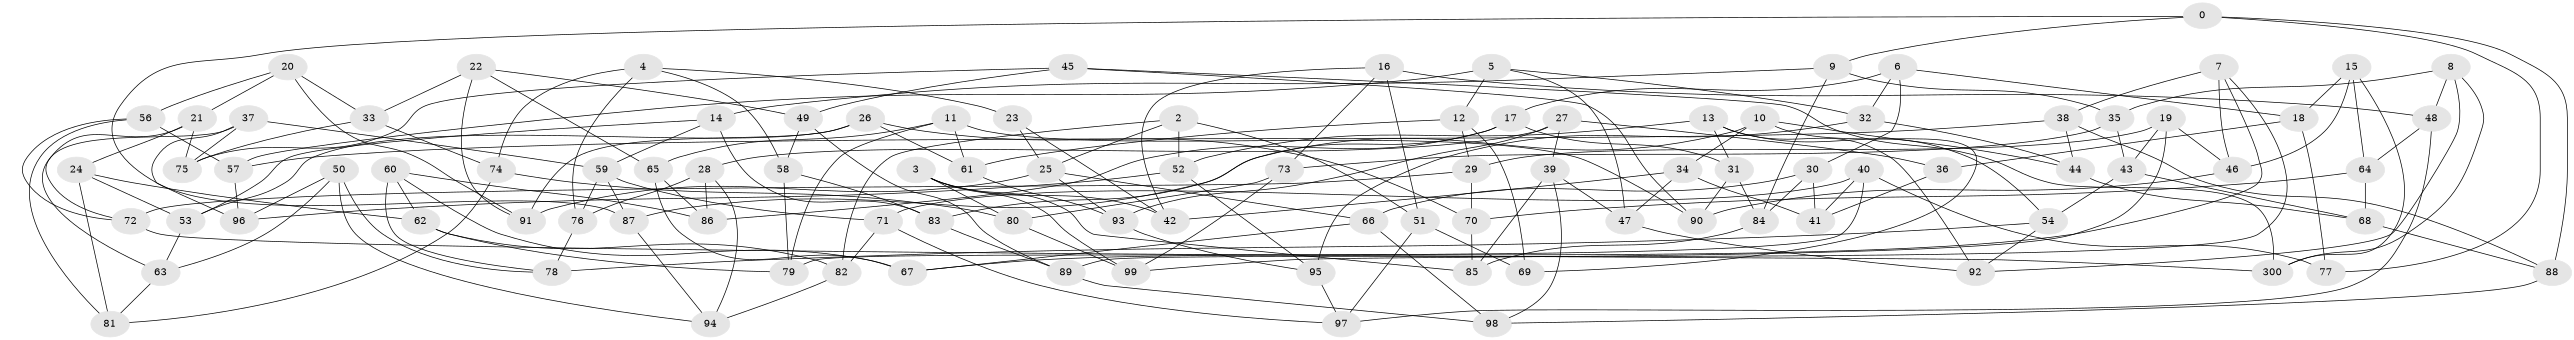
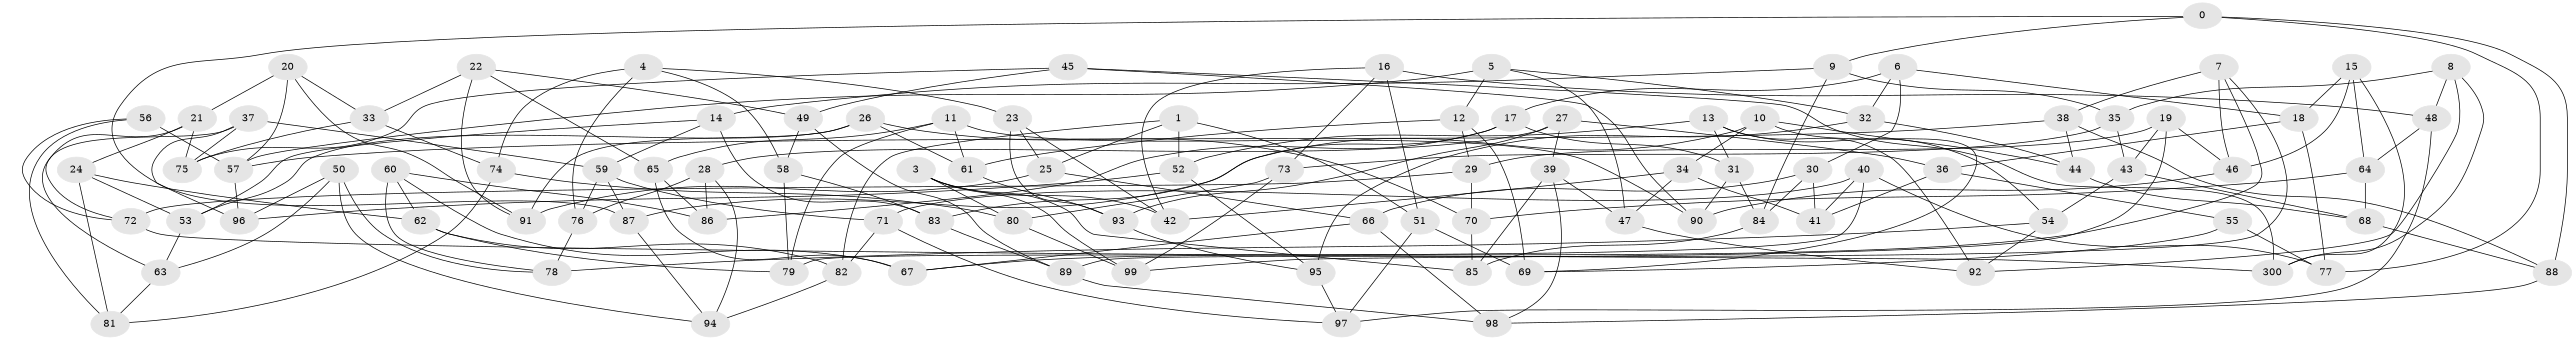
  graph {
    node [color=gray90 style=filled]
-   1 [label=2]
+   1
    25
    51
    52
    82
    91
    66
    69
    97
    95
    96
    94
    n13 [label=0]
    9
    77
    87
    88
    35
    14
    84
    98
    3
    42
    80
    85
    99
    4
    23
    58
    74
    76
    93
    79
    83
    81
    78
    5
    12
    32
    47
    57
    61
    29
    44
    92
    6
    17
    18
    30
    31
    86
    36
    41
    7
    38
    46
    67
    89
    90
    8
    48
    n62 [label=300]
    73
    43
    64
    53
    59
    10
    34
    68
    11
    65
    72
    70
    13
    54
    63
    71
    15
    16
+   55
    19
    20
    21
    33
    56
    24
    75
    62
    22
    49
    26
    27
    28
    39
    37
    40
    45
    50
    60
    1 -- 25
    1 -- 51
    1 -- 52
    1 -- 82
    25 -- 91
    25 -- 66
    51 -- 69
    51 -- 97
    52 -- 95
    52 -- 96
    82 -- 94
    66 -- 98
    66 -- 67
    95 -- 97
    n13 -- 9
    n13 -- 77
    n13 -- 87
    n13 -- 88
    9 -- 35
    9 -- 14
    9 -- 84
    87 -- 94
    88 -- 98
    35 -- 73
    35 -- 43
    14 -- 83
    14 -- 53
    14 -- 59
    84 -- 85
    3 -- 42
    3 -- 80
    3 -- 85
    3 -- 99
    80 -- 99
    4 -- 23
    4 -- 58
    4 -- 74
    4 -- 76
    23 -- 25
    23 -- 42
-   25 -- 93
+   23 -- 93
    58 -- 79
    58 -- 83
    74 -- 80
    74 -- 81
    76 -- 78
    93 -- 95
    83 -- 89
    5 -- 12
    5 -- 32
    5 -- 47
    5 -- 57
    12 -- 69
    12 -- 61
    12 -- 29
    32 -- 95
    32 -- 44
    47 -- 92
    57 -- 96
    61 -- 93
    29 -- 72
    29 -- 70
    44 -- 68
    6 -- 32
    6 -- 17
    6 -- 18
    6 -- 30
    17 -- 83
    17 -- 31
    17 -- 86
    18 -- 77
    18 -- 36
    30 -- 66
    30 -- 84
    30 -- 41
    31 -- 84
    31 -- 90
    36 -- 41
+   36 -- 55
    7 -- 38
    7 -- 46
    7 -- 67
    7 -- 89
    38 -- 88
    38 -- 57
    38 -- 44
    46 -- 90
    89 -- 98
    8 -- 35
    8 -- 92
    8 -- 48
    8 -- n62
    48 -- 97
    48 -- 64
    73 -- 80
    73 -- 99
    43 -- 68
    43 -- 54
    64 -- 68
    64 -- 70
    53 -- 63
    59 -- 87
    59 -- 76
    59 -- 71
    10 -- 69
    10 -- 87
    10 -- 44
    10 -- 34
    34 -- 42
    34 -- 47
    34 -- 41
    68 -- 88
    11 -- 79
    11 -- 61
    11 -- 90
    11 -- 65
    65 -- 86
    65 -- 67
    72 -- n62
    70 -- 85
    13 -- 52
    13 -- 92
    13 -- 31
    13 -- 54
    54 -- 78
    54 -- 92
    63 -- 81
    71 -- 82
    71 -- 97
    15 -- 18
    15 -- 46
    15 -- n62
    15 -- 64
    16 -- 51
    16 -- 42
    16 -- 48
    16 -- 73
+   55 -- 69
+   55 -- 77
    19 -- 99
    19 -- 29
    19 -- 46
    19 -- 43
    20 -- 91
    20 -- 21
    20 -- 33
-   20 -- 56
+   20 -- 57
    21 -- 72
    21 -- 24
    21 -- 75
    33 -- 74
    33 -- 75
    56 -- 81
    56 -- 57
    56 -- 72
    24 -- 81
    24 -- 53
    24 -- 62
    62 -- 82
    62 -- 79
    22 -- 91
    22 -- 65
    22 -- 33
    22 -- 49
    49 -- 58
    49 -- 89
    26 -- 91
    26 -- 61
    26 -- 53
    26 -- 70
    27 -- 93
    27 -- 36
    27 -- 28
    27 -- 39
    28 -- 94
    28 -- 76
    28 -- 86
    39 -- 98
    39 -- 85
    39 -- 47
    37 -- 96
    37 -- 59
    37 -- 63
    37 -- 75
    40 -- 77
    40 -- 79
    40 -- 41
    40 -- 71
    45 -- 90
    45 -- n62
    45 -- 75
    45 -- 49
    50 -- 96
    50 -- 94
    50 -- 78
    50 -- 63
    60 -- 78
    60 -- 86
    60 -- 67
    60 -- 62
  }
